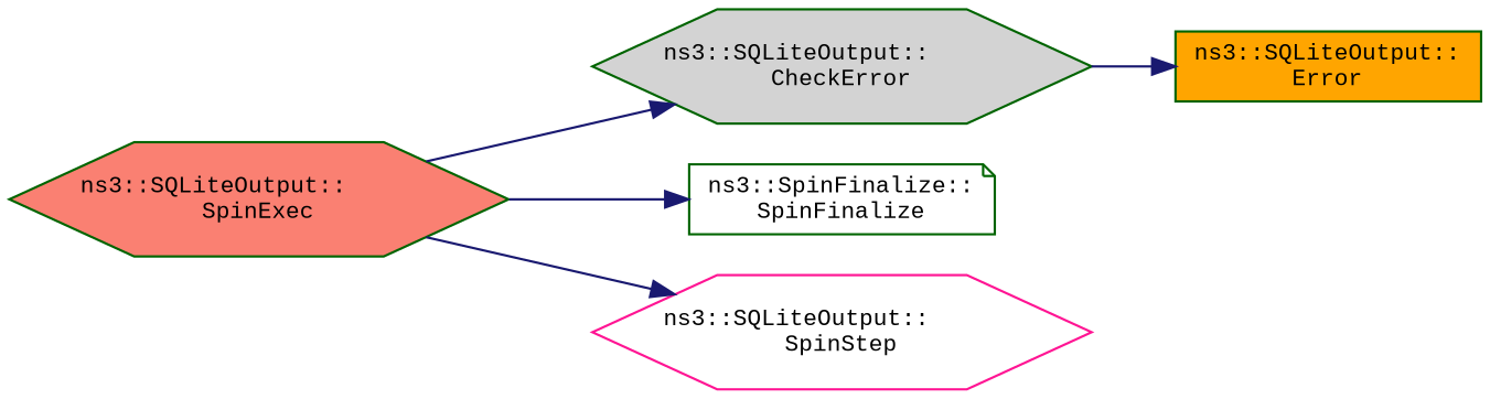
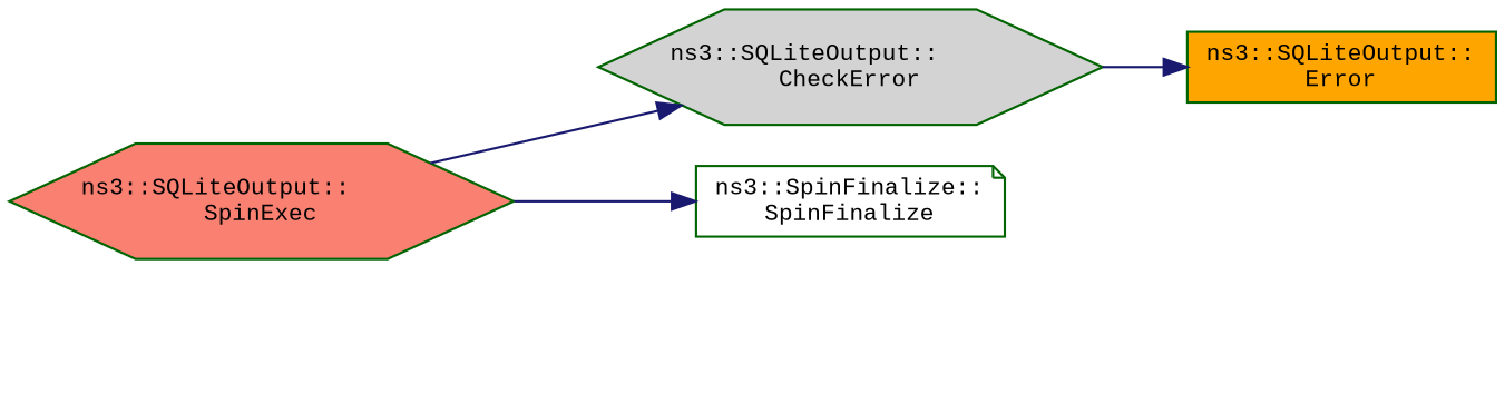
  digraph {
    fontname="Liberation Mono"
    rankdir=LR
    node [color=darkgreen fillcolor=white fontname="Liberation Mono" fontsize=10 shape=hexagon style=filled]
    edge [color=midnightblue fontname="Liberation Mono" fontsize=10 labelfontname=Helvetica labelfontsize=10 style=solid]
    n1 [fillcolor=salmon fontcolor=black height=0.2 label="ns3::SQLiteOutput::\lSpinExec" width=0.4]
    n2 [fillcolor=lightgrey height=0.2 label="ns3::SQLiteOutput::\lCheckError" width=0.4]
    n3 [height=0.2 label="ns3::SpinFinalize::\lSpinFinalize" shape=note width=0.4]
-   n4 [color=deeppink height=0.2 label="ns3::SQLiteOutput::\lSpinStep" width=0.4]
    n5 [fillcolor=orange height=0.2 label="ns3::SQLiteOutput::\lError" shape=box width=0.4]
    n1 -> n2
    n1 -> n3
-   n1 -> n4
    n2 -> n5
  }
